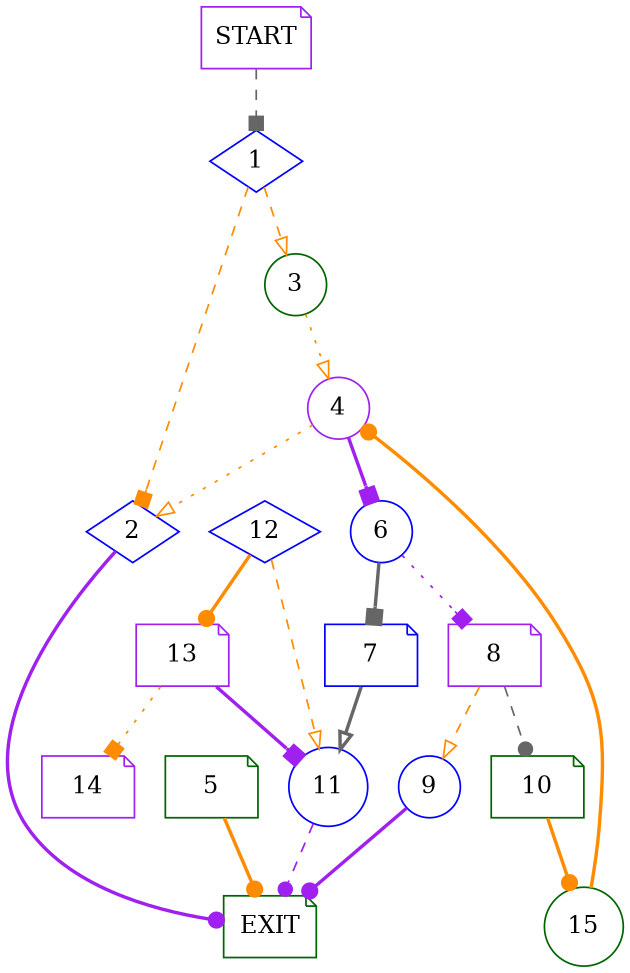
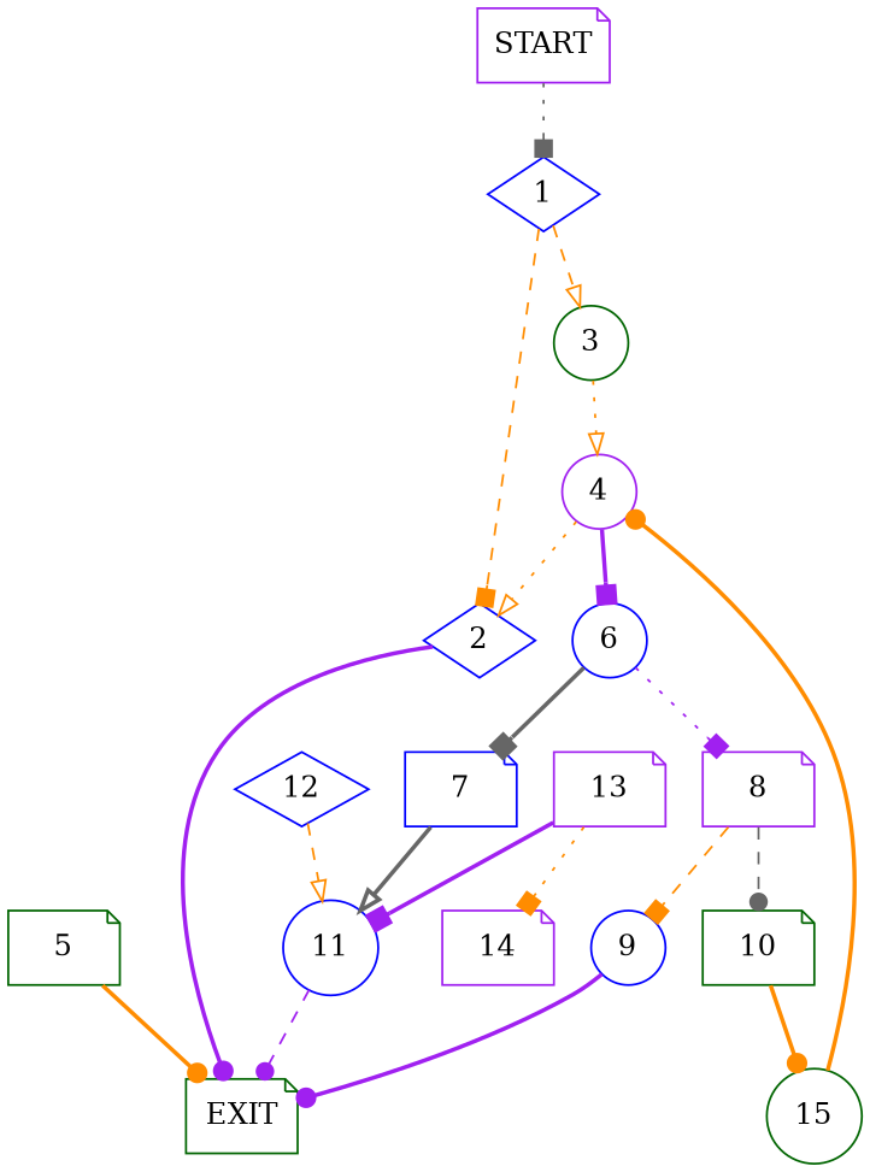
  digraph {
    node [color=blue shape=note]
    edge [arrowhead=box color=darkorange style=bold]
    n1 [color=purple label=START]
    1 [shape=diamond]
    2 [shape=diamond]
    3 [color=darkgreen shape=circle]
    n5 [color=darkgreen label=EXIT]
    4 [color=purple shape=circle]
    6 [shape=circle]
    5 [color=darkgreen]
    7
    8 [color=purple]
    11 [shape=circle]
    9 [shape=circle]
    10 [color=darkgreen]
    12 [shape=diamond]
    13 [color=purple]
    15 [color=darkgreen shape=circle]
    14 [color=purple]
-   n1 -> 1 [color=gray40 style=dashed]
+   n1 -> 1 [color=gray40 style=dotted]
    1 -> 2 [style=dashed]
    1 -> 3 [arrowhead=onormal style=dashed]
    2 -> n5 [arrowhead=dot color=purple]
    3 -> 4 [arrowhead=onormal style=dotted]
    4 -> 2 [arrowhead=onormal style=dotted]
    4 -> 6 [color=purple]
    6 -> 7 [color=gray40]
    6 -> 8 [color=purple style=dotted]
    5 -> n5 [arrowhead=dot]
    7 -> 11 [arrowhead=onormal color=gray40]
-   8 -> 9 [arrowhead=onormal style=dashed]
+   8 -> 9 [style=dashed]
    8 -> 10 [arrowhead=dot color=gray40 style=dashed]
    11 -> n5 [arrowhead=dot color=purple style=dashed]
    9 -> n5 [arrowhead=dot color=purple]
    10 -> 15 [arrowhead=dot]
    12 -> 11 [arrowhead=onormal style=dashed]
-   12 -> 13 [arrowhead=dot]
    13 -> 11 [color=purple]
    13 -> 14 [style=dotted]
    15 -> 4 [arrowhead=dot]
  }
